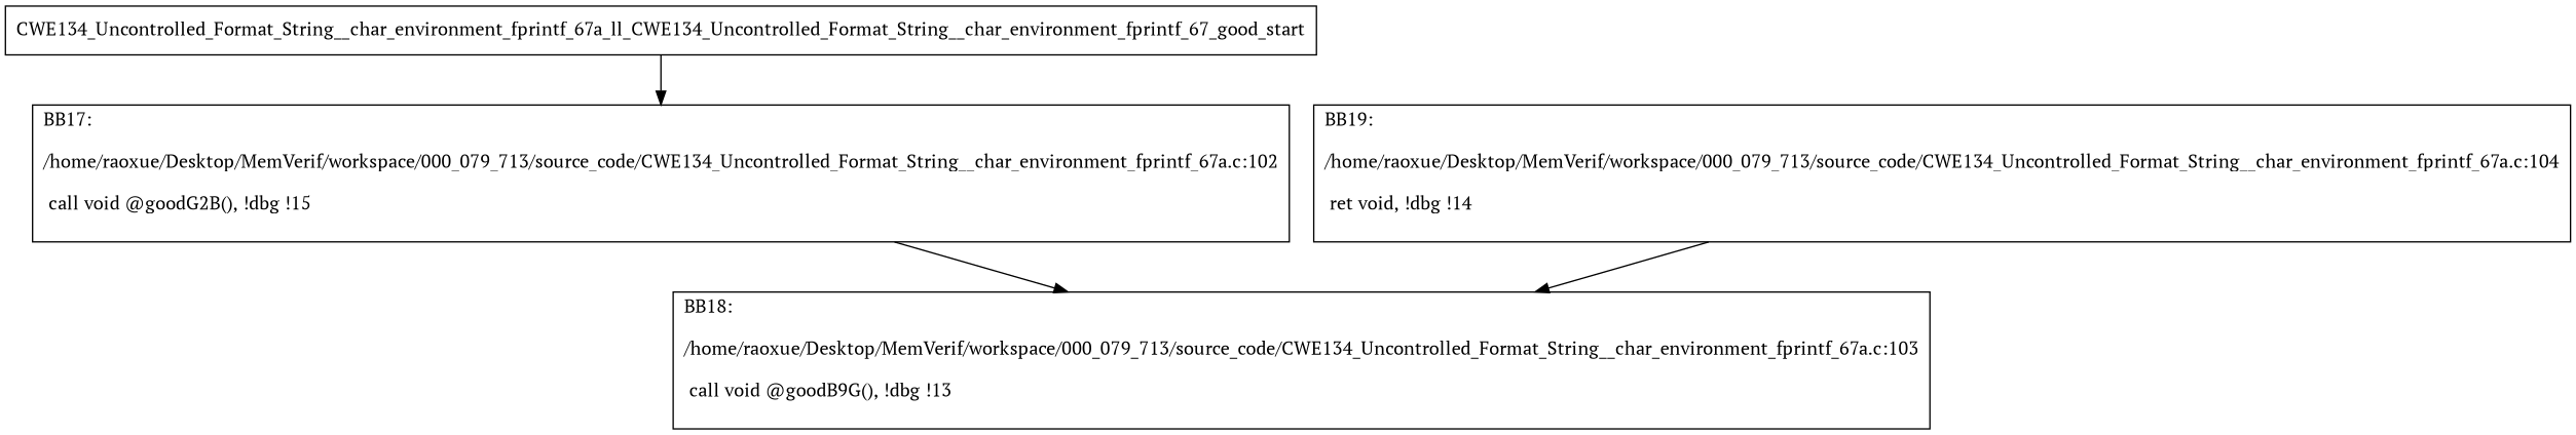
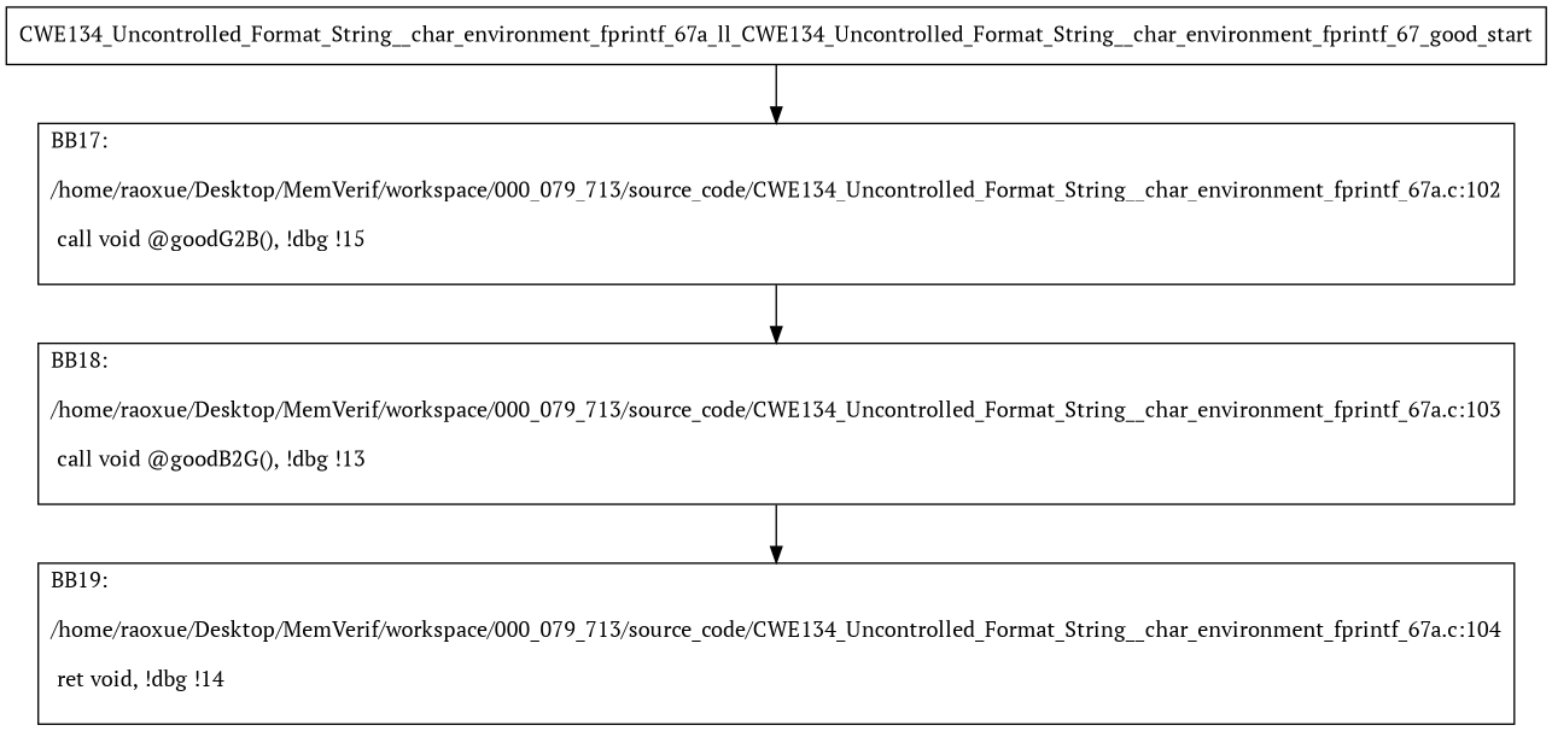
  digraph {
    fontname="PT Serif"
    node [fontname="PT Serif" shape=record]
    edge [fontname="PT Serif"]
    n1 [label="{CWE134_Uncontrolled_Format_String__char_environment_fprintf_67a_ll_CWE134_Uncontrolled_Format_String__char_environment_fprintf_67_good_start}"]
    n2 [label="{BB17:\l\l/home/raoxue/Desktop/MemVerif/workspace/000_079_713/source_code/CWE134_Uncontrolled_Format_String__char_environment_fprintf_67a.c:102\l\n  call void @goodG2B(), !dbg !15\l\n}"]
-   n3 [label="{BB18:\l\l/home/raoxue/Desktop/MemVerif/workspace/000_079_713/source_code/CWE134_Uncontrolled_Format_String__char_environment_fprintf_67a.c:103\l\n  call void @goodB9G(), !dbg !13\l\n}"]
+   n3 [label="{BB18:\l\l/home/raoxue/Desktop/MemVerif/workspace/000_079_713/source_code/CWE134_Uncontrolled_Format_String__char_environment_fprintf_67a.c:103\l\n  call void @goodB2G(), !dbg !13\l\n}"]
    n4 [label="{BB19:\l\l/home/raoxue/Desktop/MemVerif/workspace/000_079_713/source_code/CWE134_Uncontrolled_Format_String__char_environment_fprintf_67a.c:104\l\n  ret void, !dbg !14\l\n}"]
    n1 -> n2
    n2 -> n3
-   n4 -> n3
+   n3 -> n4
  }
